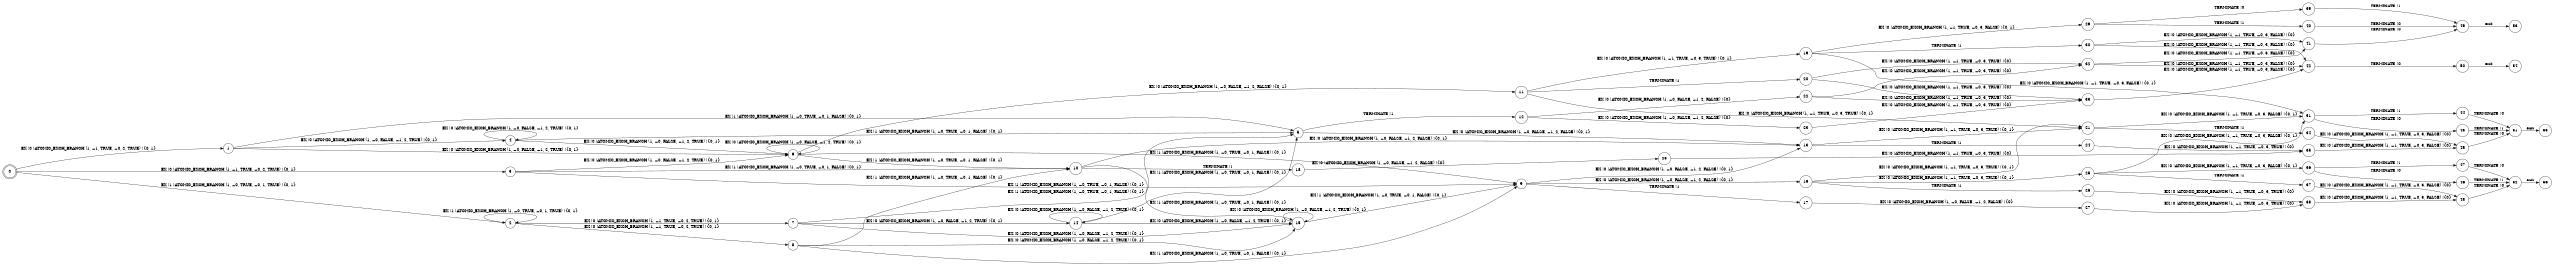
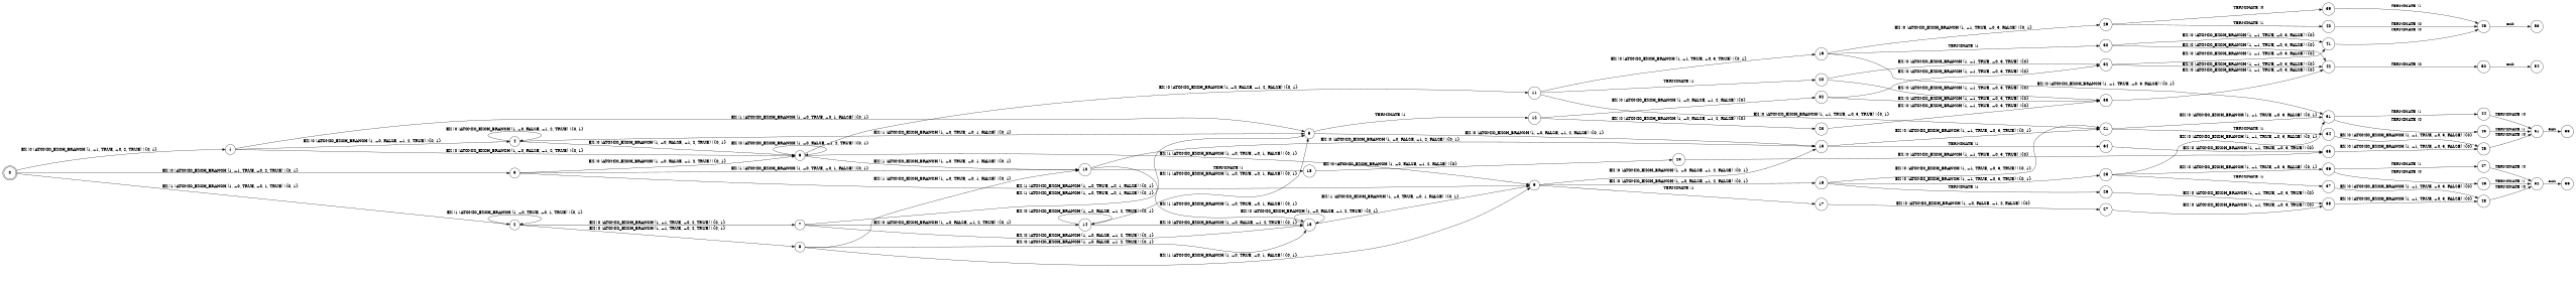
  digraph {
    rankdir=LR
    node [shape=circle]
    0 [peripheries=2]
    1
    2
    3
    4
    5
    6
    7
    8
    9
    10
    12
    13
    11
    14
    15
    16
    17
    18
    19
    20
    21
-   22
+   22 [label=82]
    23
-   24
+   24 [label=64]
    25
    26
    27
    28
    29
    30
    31
    32
    33
    34
    35
    36
    37
    38
    39
    40
    41
    42
    43
    44
    45
    46
    47
    48
    49
    50
    51
    52
    53
    54
    55
    56
    0 -> 1 [label="EX !0 !ATOMIC_EXCH_BRANCH (1, +1, TRUE, +0, 2, TRUE) !{0, 1}"]
    0 -> 2 [label="EX !1 !ATOMIC_EXCH_BRANCH (1, +0, TRUE, +0, 1, TRUE) !{0, 1}"]
    0 -> 3 [label="EX !0 !ATOMIC_EXCH_BRANCH (1, +1, TRUE, +0, 2, TRUE) !{0, 1}"]
    1 -> 4 [label="EX !0 !ATOMIC_EXCH_BRANCH (1, +0, FALSE, +1, 2, TRUE) !{0, 1}"]
    1 -> 5 [label="EX !1 !ATOMIC_EXCH_BRANCH (1, +0, TRUE, +0, 1, FALSE) !{0, 1}"]
    1 -> 6 [label="EX !0 !ATOMIC_EXCH_BRANCH (1, +0, FALSE, +1, 2, TRUE) !{0, 1}"]
    2 -> 2 [label="EX !1 !ATOMIC_EXCH_BRANCH (1, +0, TRUE, +0, 1, TRUE) !{0, 1}"]
    2 -> 7 [label="EX !0 !ATOMIC_EXCH_BRANCH (1, +1, TRUE, +0, 2, TRUE) !{0, 1}"]
    2 -> 8 [label="EX !0 !ATOMIC_EXCH_BRANCH (1, +1, TRUE, +0, 2, TRUE) !{0, 1}"]
    3 -> 6 [label="EX !0 !ATOMIC_EXCH_BRANCH (1, +0, FALSE, +1, 2, TRUE) !{0, 1}"]
    3 -> 9 [label="EX !1 !ATOMIC_EXCH_BRANCH (1, +0, TRUE, +0, 1, FALSE) !{0, 1}"]
    3 -> 10 [label="EX !1 !ATOMIC_EXCH_BRANCH (1, +0, TRUE, +0, 1, FALSE) !{0, 1}"]
    4 -> 4 [label="EX !0 !ATOMIC_EXCH_BRANCH (1, +0, FALSE, +1, 2, TRUE) !{0, 1}"]
    4 -> 5 [label="EX !1 !ATOMIC_EXCH_BRANCH (1, +0, TRUE, +0, 1, FALSE) !{0, 1}"]
    4 -> 6 [label="EX !0 !ATOMIC_EXCH_BRANCH (1, +0, FALSE, +1, 2, TRUE) !{0, 1}"]
    5 -> 12 [label="TERMINATE !1"]
    5 -> 13 [label="EX !0 !ATOMIC_EXCH_BRANCH (1, +0, FALSE, +1, 2, FALSE) !{0, 1}"]
    6 -> 6 [label="EX !0 !ATOMIC_EXCH_BRANCH (1, +0, FALSE, +1, 2, TRUE) !{0, 1}"]
    6 -> 9 [label="EX !1 !ATOMIC_EXCH_BRANCH (1, +0, TRUE, +0, 1, FALSE) !{0, 1}"]
    6 -> 10 [label="EX !1 !ATOMIC_EXCH_BRANCH (1, +0, TRUE, +0, 1, FALSE) !{0, 1}"]
    6 -> 11 [label="EX !0 !ATOMIC_EXCH_BRANCH (1, +0, FALSE, +1, 2, FALSE) !{0, 1}"]
    7 -> 5 [label="EX !1 !ATOMIC_EXCH_BRANCH (1, +0, TRUE, +0, 1, FALSE) !{0, 1}"]
    7 -> 14 [label="EX !0 !ATOMIC_EXCH_BRANCH (1, +0, FALSE, +1, 2, TRUE) !{0, 1}"]
    7 -> 15 [label="EX !0 !ATOMIC_EXCH_BRANCH (1, +0, FALSE, +1, 2, TRUE) !{0, 1}"]
    8 -> 9 [label="EX !1 !ATOMIC_EXCH_BRANCH (1, +0, TRUE, +0, 1, FALSE) !{0, 1}"]
    8 -> 10 [label="EX !1 !ATOMIC_EXCH_BRANCH (1, +0, TRUE, +0, 1, FALSE) !{0, 1}"]
    8 -> 15 [label="EX !0 !ATOMIC_EXCH_BRANCH (1, +0, FALSE, +1, 2, TRUE) !{0, 1}"]
    9 -> 13 [label="EX !0 !ATOMIC_EXCH_BRANCH (1, +0, FALSE, +1, 2, FALSE) !{0, 1}"]
    9 -> 16 [label="EX !0 !ATOMIC_EXCH_BRANCH (1, +0, FALSE, +1, 2, FALSE) !{0, 1}"]
    9 -> 17 [label="TERMINATE !1"]
    10 -> 13 [label="EX !0 !ATOMIC_EXCH_BRANCH (1, +0, FALSE, +1, 2, FALSE) !{0, 1}"]
    10 -> 15 [label="EX !1 !ATOMIC_EXCH_BRANCH (1, +0, TRUE, +0, 1, FALSE) !{0, 1}"]
    10 -> 18 [label="TERMINATE !1"]
    12 -> 22 [label="EX !0 !ATOMIC_EXCH_BRANCH (1, +0, FALSE, +1, 2, FALSE) !{0}"]
    12 -> 23 [label="EX !0 !ATOMIC_EXCH_BRANCH (1, +0, FALSE, +1, 2, FALSE) !{0}"]
    13 -> 21 [label="EX !0 !ATOMIC_EXCH_BRANCH (1, +1, TRUE, +0, 3, TRUE) !{0, 1}"]
    13 -> 24 [label="TERMINATE !1"]
    11 -> 19 [label="EX !0 !ATOMIC_EXCH_BRANCH (1, +1, TRUE, +0, 3, TRUE) !{0, 1}"]
    11 -> 20 [label="TERMINATE !1"]
    11 -> 21 [label="EX !0 !ATOMIC_EXCH_BRANCH (1, +1, TRUE, +0, 3, TRUE) !{0, 1}"]
    14 -> 5 [label="EX !1 !ATOMIC_EXCH_BRANCH (1, +0, TRUE, +0, 1, FALSE) !{0, 1}"]
    14 -> 14 [label="EX !0 !ATOMIC_EXCH_BRANCH (1, +0, FALSE, +1, 2, TRUE) !{0, 1}"]
    14 -> 15 [label="EX !0 !ATOMIC_EXCH_BRANCH (1, +0, FALSE, +1, 2, TRUE) !{0, 1}"]
    15 -> 9 [label="EX !1 !ATOMIC_EXCH_BRANCH (1, +0, TRUE, +0, 1, FALSE) !{0, 1}"]
    15 -> 15 [label="EX !0 !ATOMIC_EXCH_BRANCH (1, +0, FALSE, +1, 2, TRUE) !{0, 1}"]
    16 -> 21 [label="EX !0 !ATOMIC_EXCH_BRANCH (1, +1, TRUE, +0, 3, TRUE) !{0, 1}"]
    16 -> 25 [label="EX !0 !ATOMIC_EXCH_BRANCH (1, +1, TRUE, +0, 3, TRUE) !{0, 1}"]
    16 -> 26 [label="TERMINATE !1"]
    17 -> 27 [label="EX !0 !ATOMIC_EXCH_BRANCH (1, +0, FALSE, +1, 2, FALSE) !{0}"]
    18 -> 28 [label="EX !0 !ATOMIC_EXCH_BRANCH (1, +0, FALSE, +1, 2, FALSE) !{0}"]
    19 -> 29 [label="EX !0 !ATOMIC_EXCH_BRANCH (1, +1, TRUE, +0, 3, FALSE) !{0, 1}"]
    19 -> 30 [label="TERMINATE !1"]
    19 -> 31 [label="EX !0 !ATOMIC_EXCH_BRANCH (1, +1, TRUE, +0, 3, FALSE) !{0, 1}"]
    20 -> 32 [label="EX !0 !ATOMIC_EXCH_BRANCH (1, +1, TRUE, +0, 3, TRUE) !{0}"]
    20 -> 33 [label="EX !0 !ATOMIC_EXCH_BRANCH (1, +1, TRUE, +0, 3, TRUE) !{0}"]
    21 -> 31 [label="EX !0 !ATOMIC_EXCH_BRANCH (1, +1, TRUE, +0, 3, FALSE) !{0, 1}"]
    21 -> 34 [label="TERMINATE !1"]
    22 -> 32 [label="EX !0 !ATOMIC_EXCH_BRANCH (1, +1, TRUE, +0, 3, TRUE) !{0}"]
    22 -> 33 [label="EX !0 !ATOMIC_EXCH_BRANCH (1, +1, TRUE, +0, 3, TRUE) !{0}"]
    23 -> 33 [label="EX !0 !ATOMIC_EXCH_BRANCH (1, +1, TRUE, +0, 3, TRUE) !{0}"]
    24 -> 35 [label="EX !0 !ATOMIC_EXCH_BRANCH (1, +1, TRUE, +0, 3, TRUE) !{0}"]
    25 -> 31 [label="EX !0 !ATOMIC_EXCH_BRANCH (1, +1, TRUE, +0, 3, FALSE) !{0, 1}"]
    25 -> 36 [label="EX !0 !ATOMIC_EXCH_BRANCH (1, +1, TRUE, +0, 3, FALSE) !{0, 1}"]
    25 -> 37 [label="TERMINATE !1"]
    26 -> 38 [label="EX !0 !ATOMIC_EXCH_BRANCH (1, +1, TRUE, +0, 3, TRUE) !{0}"]
    27 -> 38 [label="EX !0 !ATOMIC_EXCH_BRANCH (1, +1, TRUE, +0, 3, TRUE) !{0}"]
    28 -> 35 [label="EX !0 !ATOMIC_EXCH_BRANCH (1, +1, TRUE, +0, 3, TRUE) !{0}"]
    29 -> 39 [label="TERMINATE !0"]
    29 -> 40 [label="TERMINATE !1"]
    30 -> 41 [label="EX !0 !ATOMIC_EXCH_BRANCH (1, +1, TRUE, +0, 3, FALSE) !{0}"]
    30 -> 42 [label="EX !0 !ATOMIC_EXCH_BRANCH (1, +1, TRUE, +0, 3, FALSE) !{0}"]
    31 -> 43 [label="TERMINATE !0"]
    31 -> 44 [label="TERMINATE !1"]
    32 -> 41 [label="EX !0 !ATOMIC_EXCH_BRANCH (1, +1, TRUE, +0, 3, FALSE) !{0}"]
    32 -> 42 [label="EX !0 !ATOMIC_EXCH_BRANCH (1, +1, TRUE, +0, 3, FALSE) !{0}"]
    33 -> 42 [label="EX !0 !ATOMIC_EXCH_BRANCH (1, +1, TRUE, +0, 3, FALSE) !{0}"]
    34 -> 45 [label="EX !0 !ATOMIC_EXCH_BRANCH (1, +1, TRUE, +0, 3, FALSE) !{0}"]
    35 -> 45 [label="EX !0 !ATOMIC_EXCH_BRANCH (1, +1, TRUE, +0, 3, FALSE) !{0}"]
    36 -> 46 [label="TERMINATE !0"]
    36 -> 47 [label="TERMINATE !1"]
    37 -> 48 [label="EX !0 !ATOMIC_EXCH_BRANCH (1, +1, TRUE, +0, 3, FALSE) !{0}"]
    38 -> 48 [label="EX !0 !ATOMIC_EXCH_BRANCH (1, +1, TRUE, +0, 3, FALSE) !{0}"]
    39 -> 49 [label="TERMINATE !1"]
    40 -> 49 [label="TERMINATE !0"]
    41 -> 49 [label="TERMINATE !0"]
    42 -> 50 [label="TERMINATE !0"]
    43 -> 51 [label="TERMINATE !1"]
    44 -> 51 [label="TERMINATE !0"]
    45 -> 51 [label="TERMINATE !0"]
    46 -> 52 [label="TERMINATE !1"]
    47 -> 52 [label="TERMINATE !0"]
    48 -> 52 [label="TERMINATE !0"]
    49 -> 53 [label=exit]
    50 -> 54 [label=exit]
    51 -> 55 [label=exit]
    52 -> 56 [label=exit]
  }
